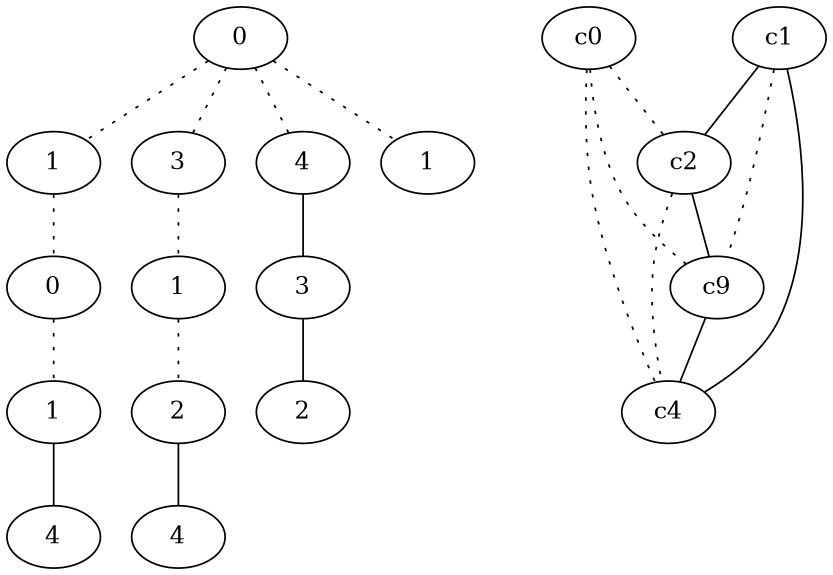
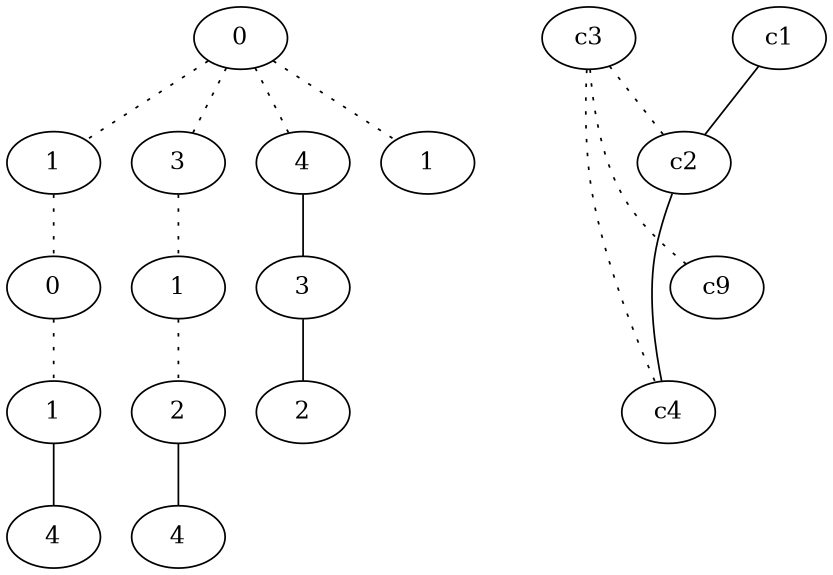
  graph {
    edge [style=dotted]
    n1 [label=0]
    n2 [label=1]
    n3 [label=3]
    n4 [label=4]
    n5 [label=1]
    n6 [label=0]
    n7 [label=1]
    n8 [label=3]
    n9 [label=1]
    n10 [label=4]
    n11 [label=2]
    n12 [label=4]
    n13 [label=2]
    n14 [label=c9]
-   c0
+   c0 [label=c3]
    c4
    c2
    c1
    n1 -- n2
    n1 -- n3
    n1 -- n4
    n1 -- n5
    n2 -- n6
    n3 -- n7
    n4 -- n8 [style=""]
    n6 -- n9
    n7 -- n11
    n8 -- n13 [style=""]
    n9 -- n10 [style=""]
    n11 -- n12 [style=""]
-   n14 -- c4 [style=""]
    c0 -- n14
    c0 -- c4
    c0 -- c2
-   c2 -- n14 [style=""]
-   c2 -- c4
-   c1 -- n14
-   c1 -- c4 [style=""]
+   c2 -- c4 [style=""]
    c1 -- c2 [style=solid]
  }
